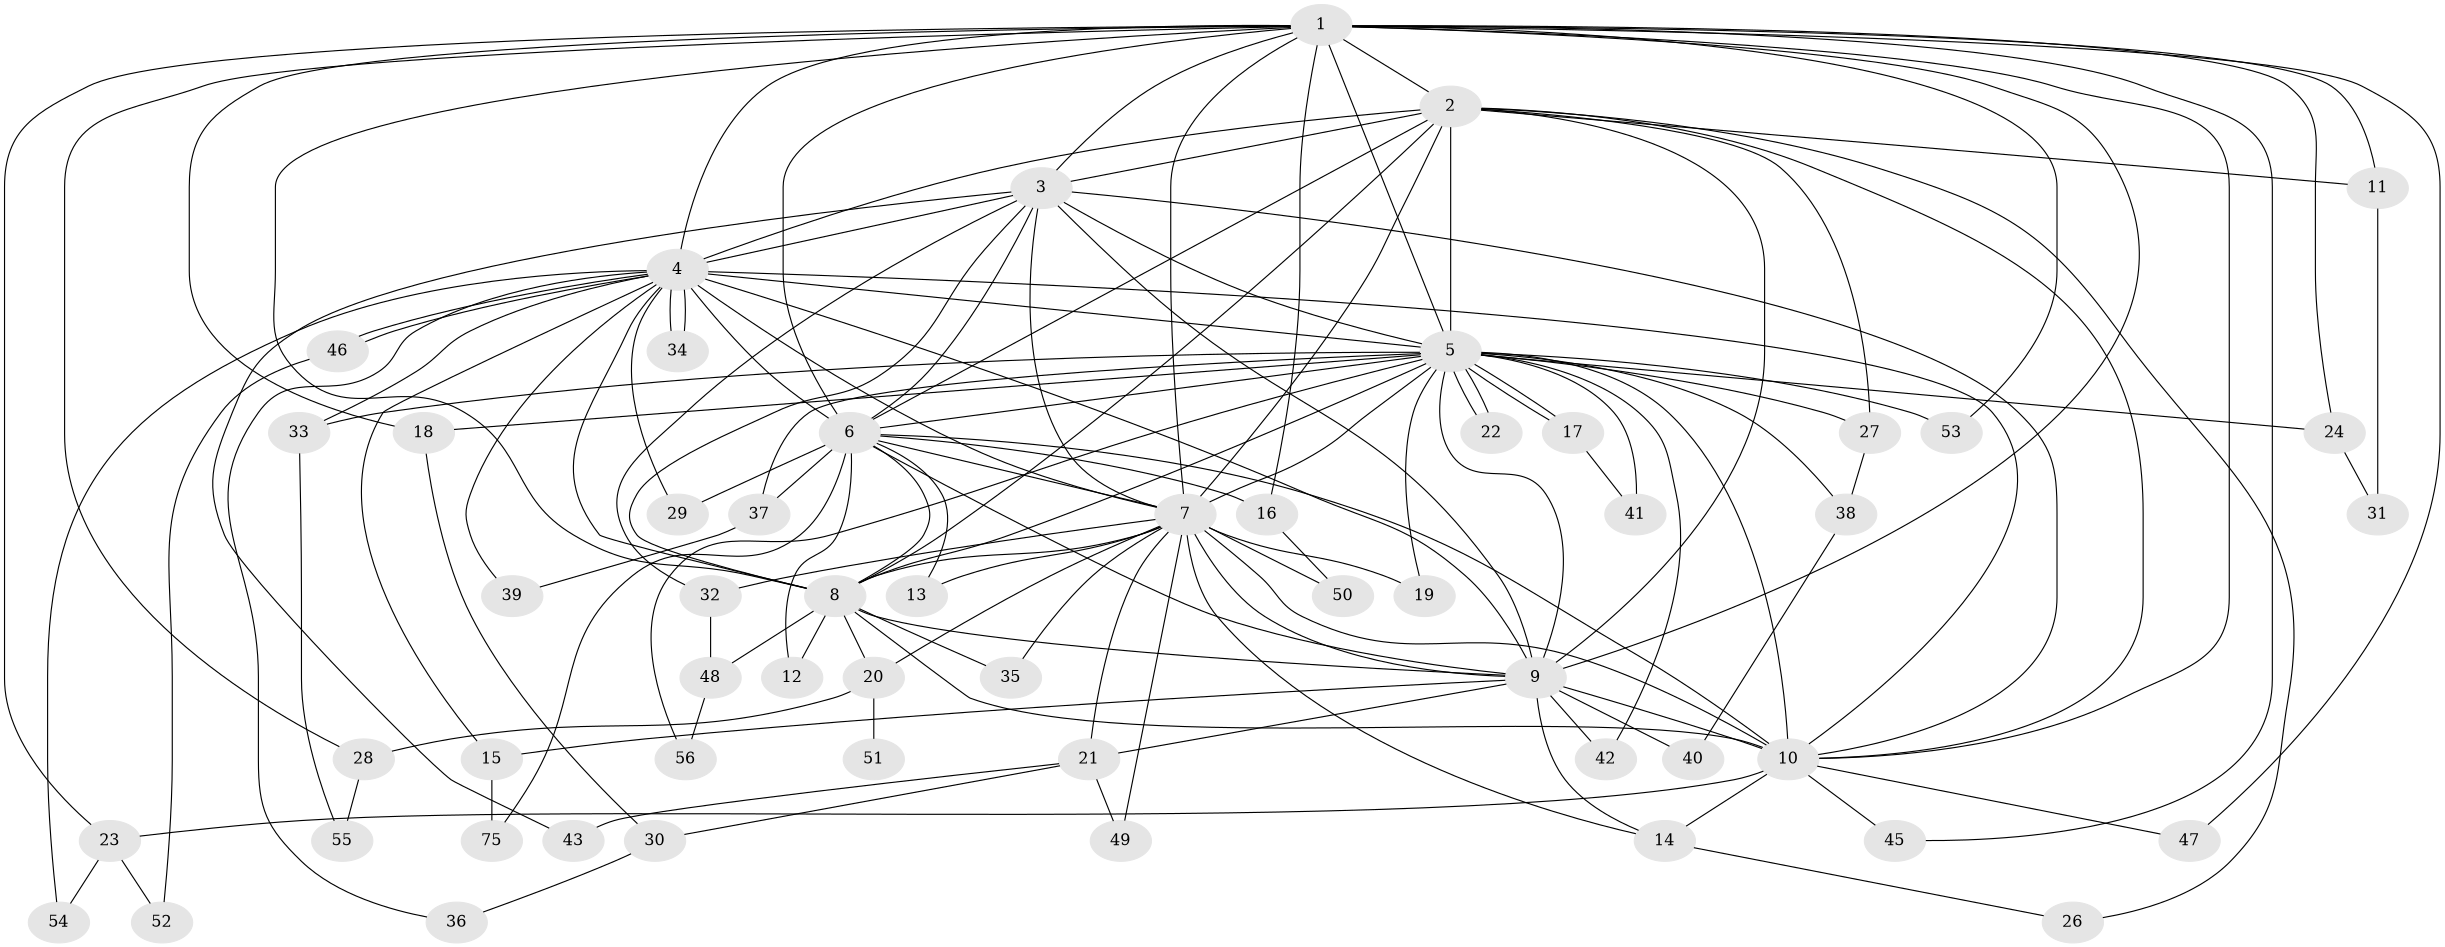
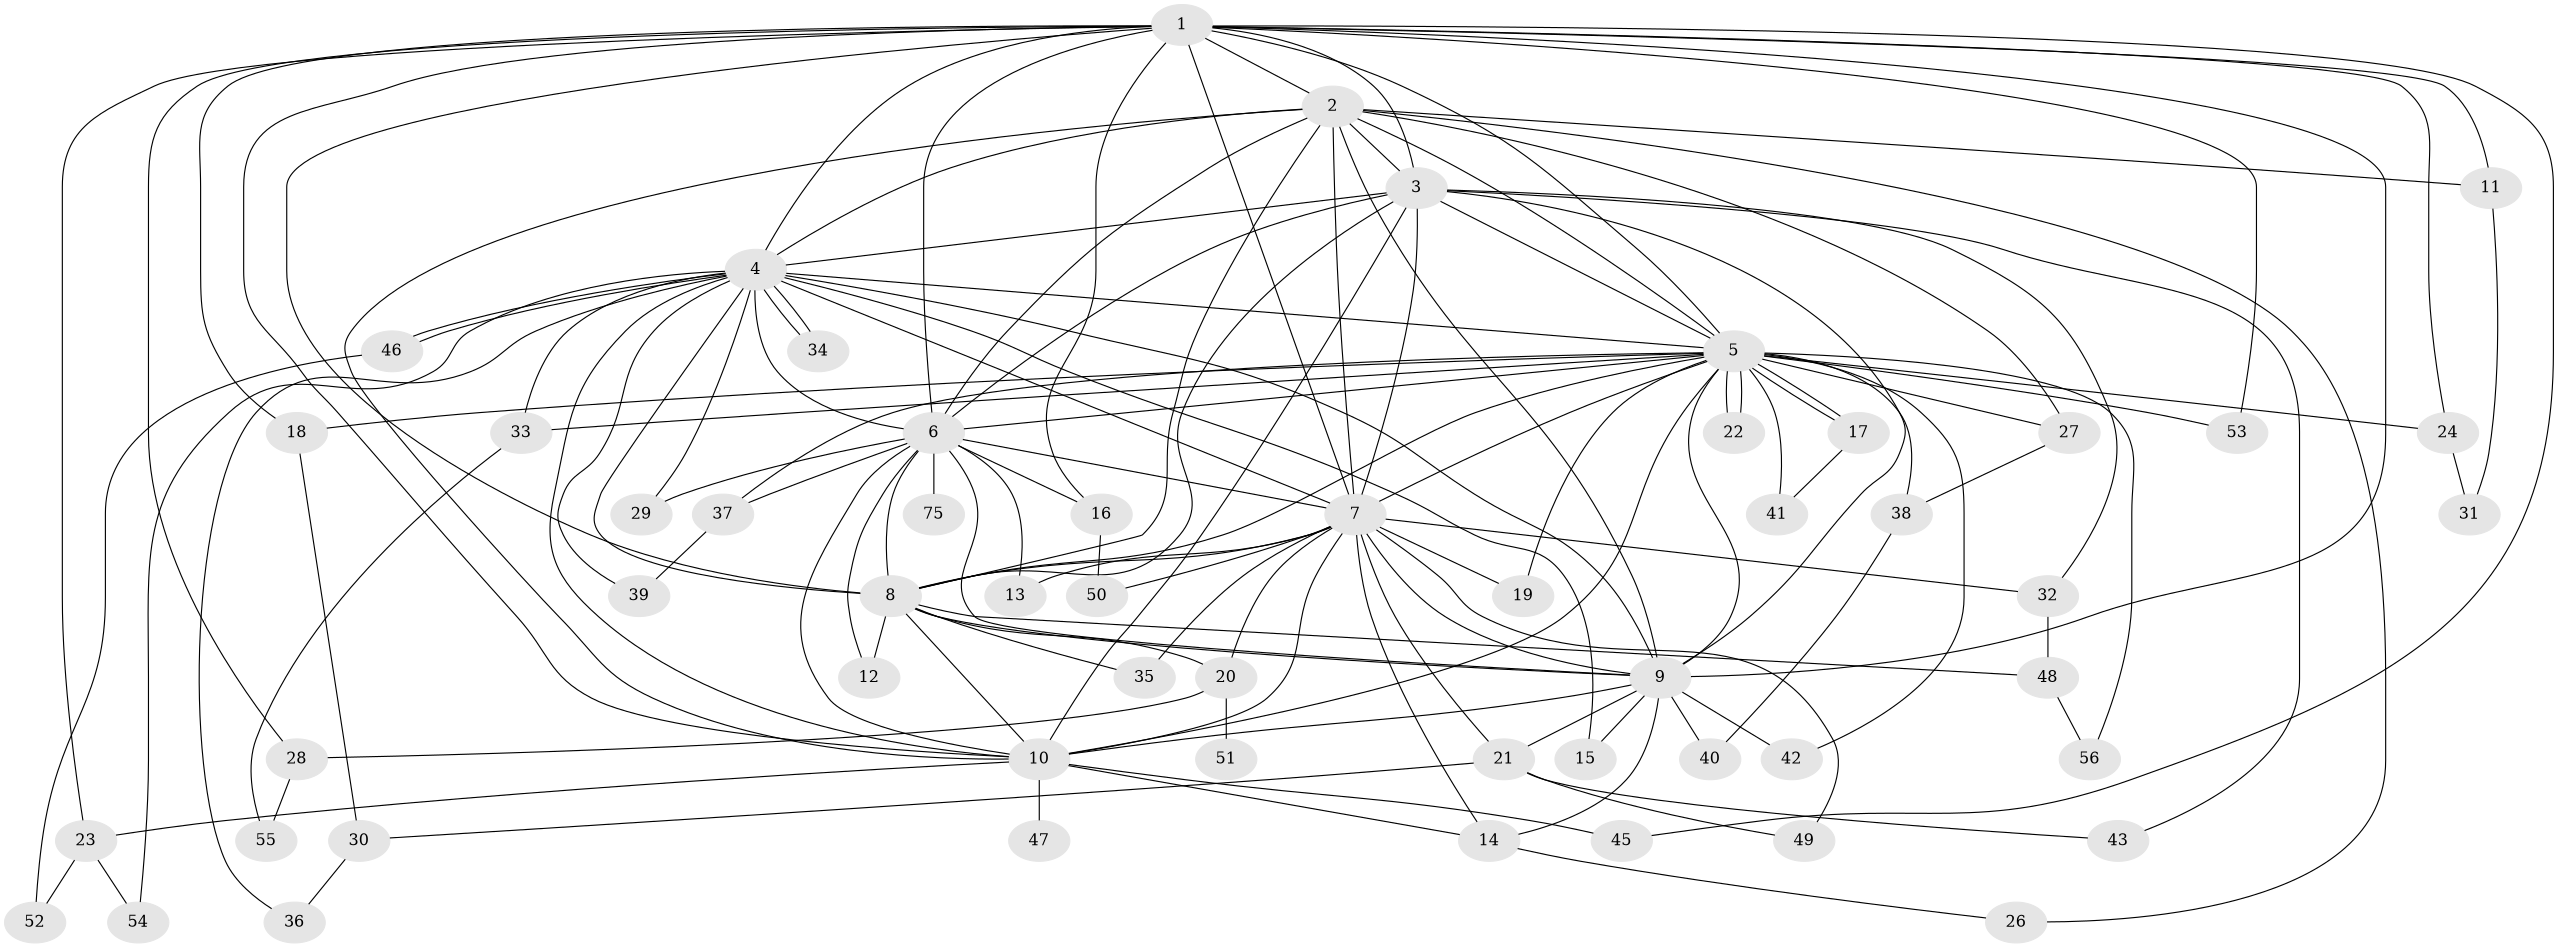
  graph {
    node [color=gray90 style=filled]
    1
    2
    3
    4
    5
    6
    7
    8
    9
    10
    11
    16
    18
    23
    24
    28
    45
    47
    53
    26
    27
    32
    43
    15
    29
    33
    34
    36
    39
    46
    54
    17
    19
    22
    37
    38
    41
    42
    56
    12
    13
    n42 [label=75]
    14
    20
    21
    35
    49
    50
    48
    40
    31
    30
    52
    55
    51
    1 -- 2
    1 -- 3
    1 -- 4
    1 -- 5
    1 -- 6
    1 -- 7
    1 -- 8
    1 -- 9
    1 -- 10
    1 -- 11
    1 -- 16
    1 -- 18
    1 -- 23
    1 -- 24
    1 -- 28
    1 -- 45
-   1 -- 47
    1 -- 53
    2 -- 3
    2 -- 4
    2 -- 5
    2 -- 6
    2 -- 7
    2 -- 8
    2 -- 9
    2 -- 10
    2 -- 11
    2 -- 26
    2 -- 27
    3 -- 4
    3 -- 5
    3 -- 6
    3 -- 7
    3 -- 8
    3 -- 9
    3 -- 10
    3 -- 32
    3 -- 43
    4 -- 5
    4 -- 6
    4 -- 7
    4 -- 8
    4 -- 9
    4 -- 10
    4 -- 15
    4 -- 29
    4 -- 33
    4 -- 34
    4 -- 34
    4 -- 36
    4 -- 39
    4 -- 46
    4 -- 46
    4 -- 54
    5 -- 6
    5 -- 7
    5 -- 8
    5 -- 9
    5 -- 10
    5 -- 18
    5 -- 24
    5 -- 53
    5 -- 27
    5 -- 33
    5 -- 17
    5 -- 17
    5 -- 19
    5 -- 22
    5 -- 22
    5 -- 37
    5 -- 38
    5 -- 41
    5 -- 42
    5 -- 56
    6 -- 7
    6 -- 8
    6 -- 9
    6 -- 10
    6 -- 16
    6 -- 29
    6 -- 37
    6 -- 12
    6 -- 13
    6 -- n42
    7 -- 8
    7 -- 9
    7 -- 10
    7 -- 32
    7 -- 19
    7 -- 13
    7 -- 14
    7 -- 20
    7 -- 21
    7 -- 35
    7 -- 49
    7 -- 50
    8 -- 9
    8 -- 10
    8 -- 12
    8 -- 20
    8 -- 35
    8 -- 48
    9 -- 10
    9 -- 15
    9 -- 42
    9 -- 14
    9 -- 21
    9 -- 40
    10 -- 23
    10 -- 45
    10 -- 47
    10 -- 14
    11 -- 31
    16 -- 50
    18 -- 30
    23 -- 54
    23 -- 52
    24 -- 31
    28 -- 55
    27 -- 38
    32 -- 48
-   15 -- n42
    33 -- 55
    46 -- 52
    17 -- 41
    37 -- 39
    38 -- 40
    14 -- 26
    20 -- 28
    20 -- 51
    21 -- 43
    21 -- 49
    21 -- 30
    48 -- 56
    30 -- 36
  }
